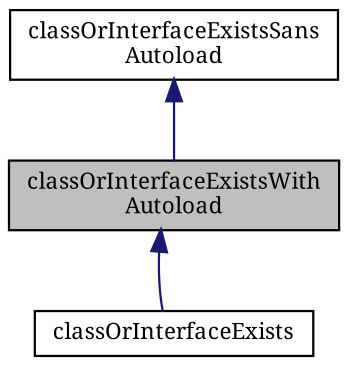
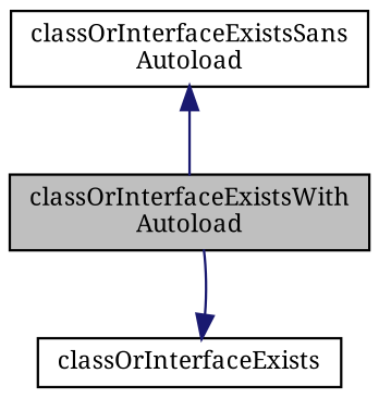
  digraph {
    fontname="Noto Serif"
    rankdir=TB
    node [color=black fillcolor=white fontname="Noto Serif" fontsize=10 shape=record style=filled]
    edge [color=midnightblue dir=back fontname="Noto Serif" fontsize=10 labelfontname=Helvetica labelfontsize=10 style=solid]
    n1 [fillcolor=grey75 fontcolor=black height=0.2 label="classOrInterfaceExistsWith\lAutoload" width=0.4]
    n2 [height=0.2 label=classOrInterfaceExists width=0.4]
    n3 [height=0.2 label="classOrInterfaceExistsSans\lAutoload" width=0.4]
-   n1 -> n2
+   n2 -> n1
    n3 -> n1
  }
